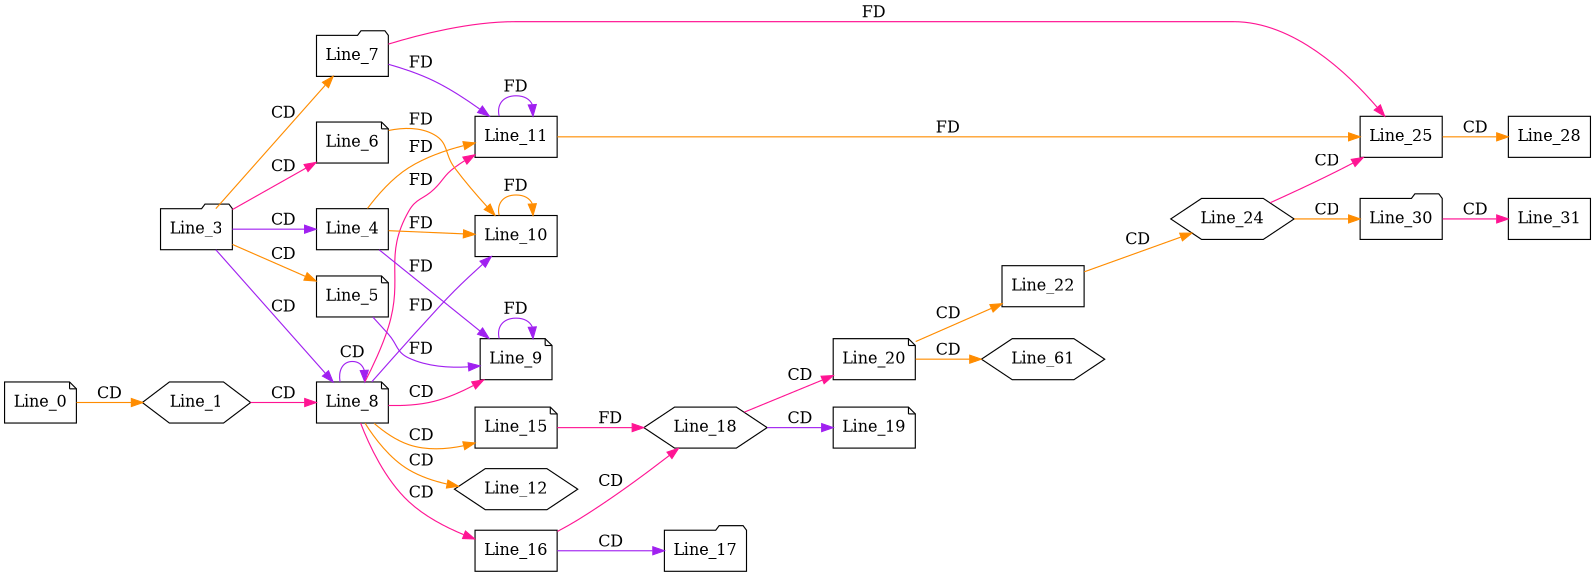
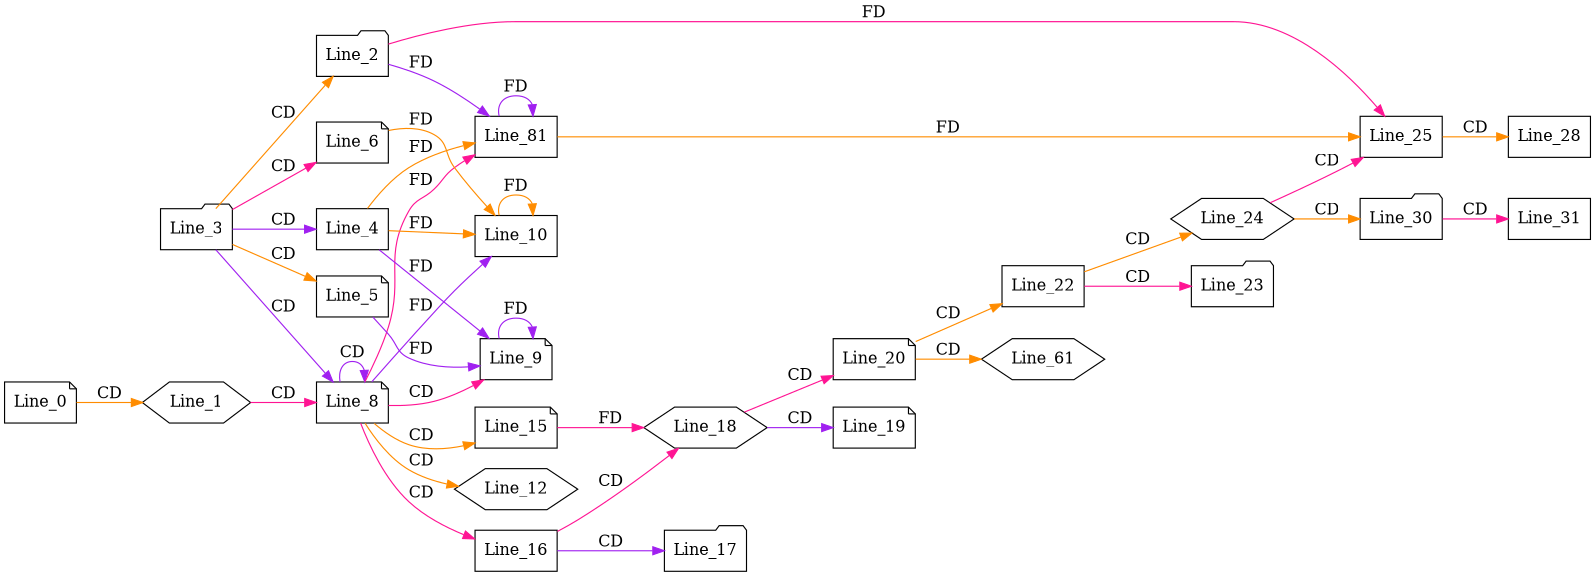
  digraph {
    rankdir=LR
    node [shape=note]
    edge [color=darkorange]
    Line_1 [shape=hexagon]
    Line_0
    Line_8
    Line_3 [shape=folder]
    Line_4 [shape=box]
    Line_5
    Line_6
-   Line_7 [shape=folder]
+   Line_7 [shape=folder label=Line_2]
    Line_9
    Line_10 [shape=box]
-   Line_11 [shape=box]
+   Line_11 [shape=box label=Line_81]
    Line_25 [shape=box]
    Line_12 [shape=hexagon]
    Line_15
    Line_16 [shape=box]
    Line_28 [shape=box]
    Line_18 [shape=hexagon]
    Line_17 [shape=folder]
    Line_19
    Line_20
    n21 [label=Line_61 shape=hexagon]
    Line_22 [shape=box]
+   Line_23 [shape=folder]
    Line_24 [shape=hexagon]
    Line_30 [shape=folder]
    Line_31 [shape=box]
    Line_1 -> Line_8 [color=deeppink label=CD]
    Line_0 -> Line_1 [label=CD]
    Line_8 -> Line_8 [color=purple label=CD]
    Line_8 -> Line_9 [color=deeppink label=CD]
    Line_8 -> Line_10 [color=purple label=FD]
    Line_8 -> Line_11 [color=deeppink label=FD]
    Line_8 -> Line_12 [label=CD]
    Line_8 -> Line_15 [label=CD]
    Line_8 -> Line_16 [color=deeppink label=CD]
    Line_3 -> Line_8 [color=purple label=CD]
    Line_3 -> Line_4 [color=purple label=CD]
    Line_3 -> Line_5 [label=CD]
    Line_3 -> Line_6 [color=deeppink label=CD]
    Line_3 -> Line_7 [label=CD]
    Line_4 -> Line_9 [color=purple label=FD]
    Line_4 -> Line_10 [label=FD]
    Line_4 -> Line_11 [label=FD]
    Line_5 -> Line_9 [color=purple label=FD]
    Line_6 -> Line_10 [label=FD]
    Line_7 -> Line_11 [color=purple label=FD]
    Line_7 -> Line_25 [color=deeppink label=FD]
    Line_9 -> Line_9 [color=purple label=FD]
    Line_10 -> Line_10 [label=FD]
    Line_11 -> Line_11 [color=purple label=FD]
    Line_11 -> Line_25 [label=FD]
    Line_25 -> Line_28 [label=CD]
    Line_15 -> Line_18 [color=deeppink label=FD]
    Line_16 -> Line_18 [color=deeppink label=CD]
    Line_16 -> Line_17 [color=purple label=CD]
    Line_18 -> Line_19 [color=purple label=CD]
    Line_18 -> Line_20 [color=deeppink label=CD]
    Line_20 -> n21 [label=CD]
    Line_20 -> Line_22 [label=CD]
+   Line_22 -> Line_23 [color=deeppink label=CD]
    Line_22 -> Line_24 [label=CD]
    Line_24 -> Line_25 [color=deeppink label=CD]
    Line_24 -> Line_30 [label=CD]
    Line_30 -> Line_31 [color=deeppink label=CD]
  }
